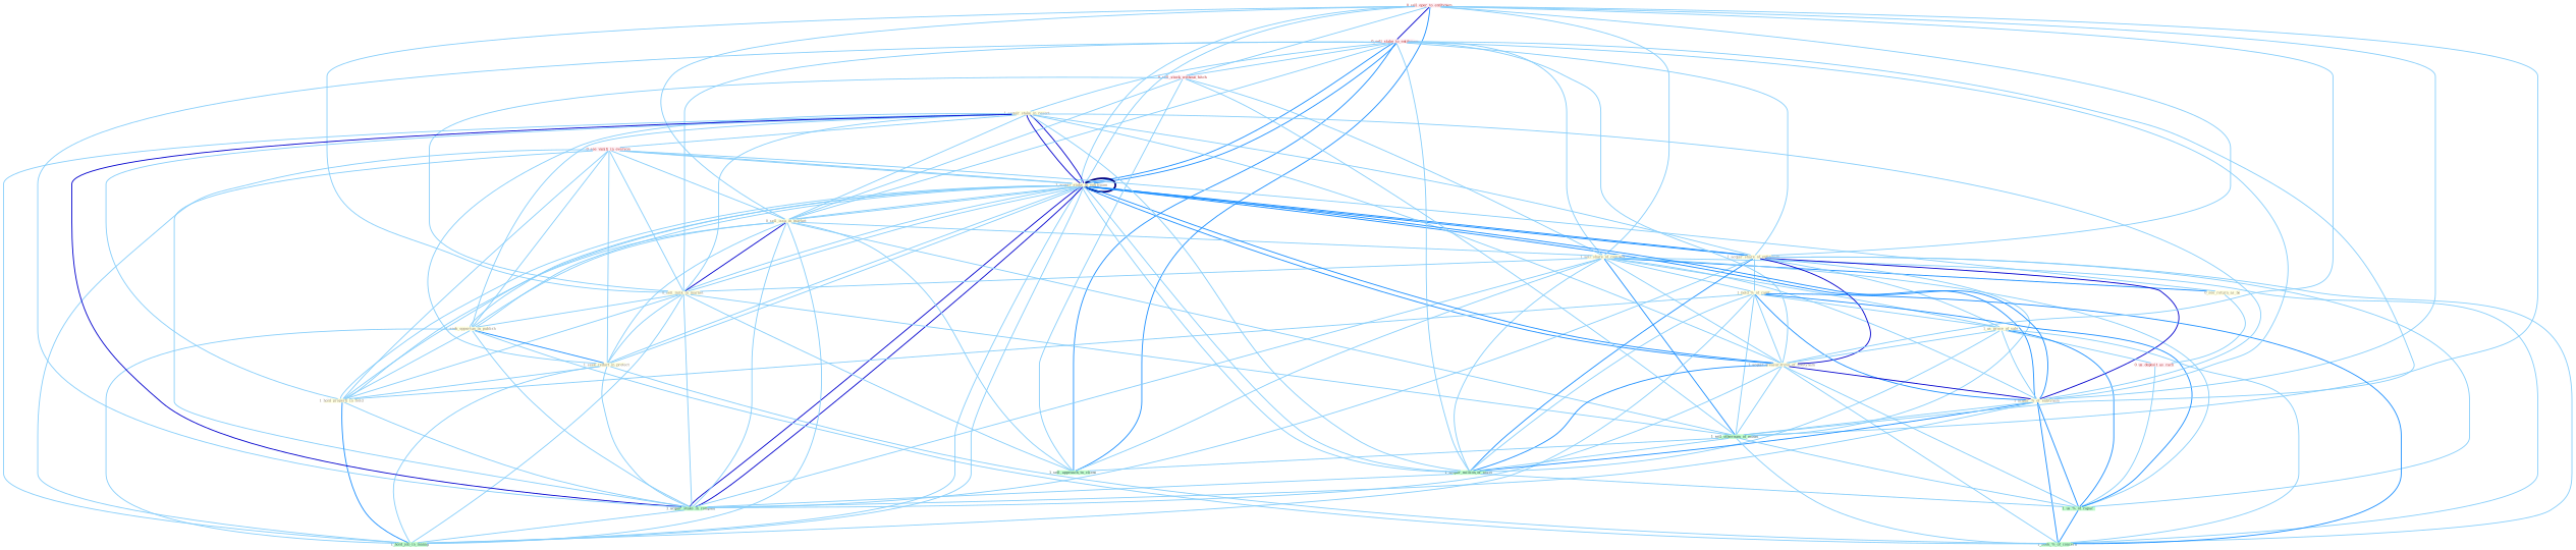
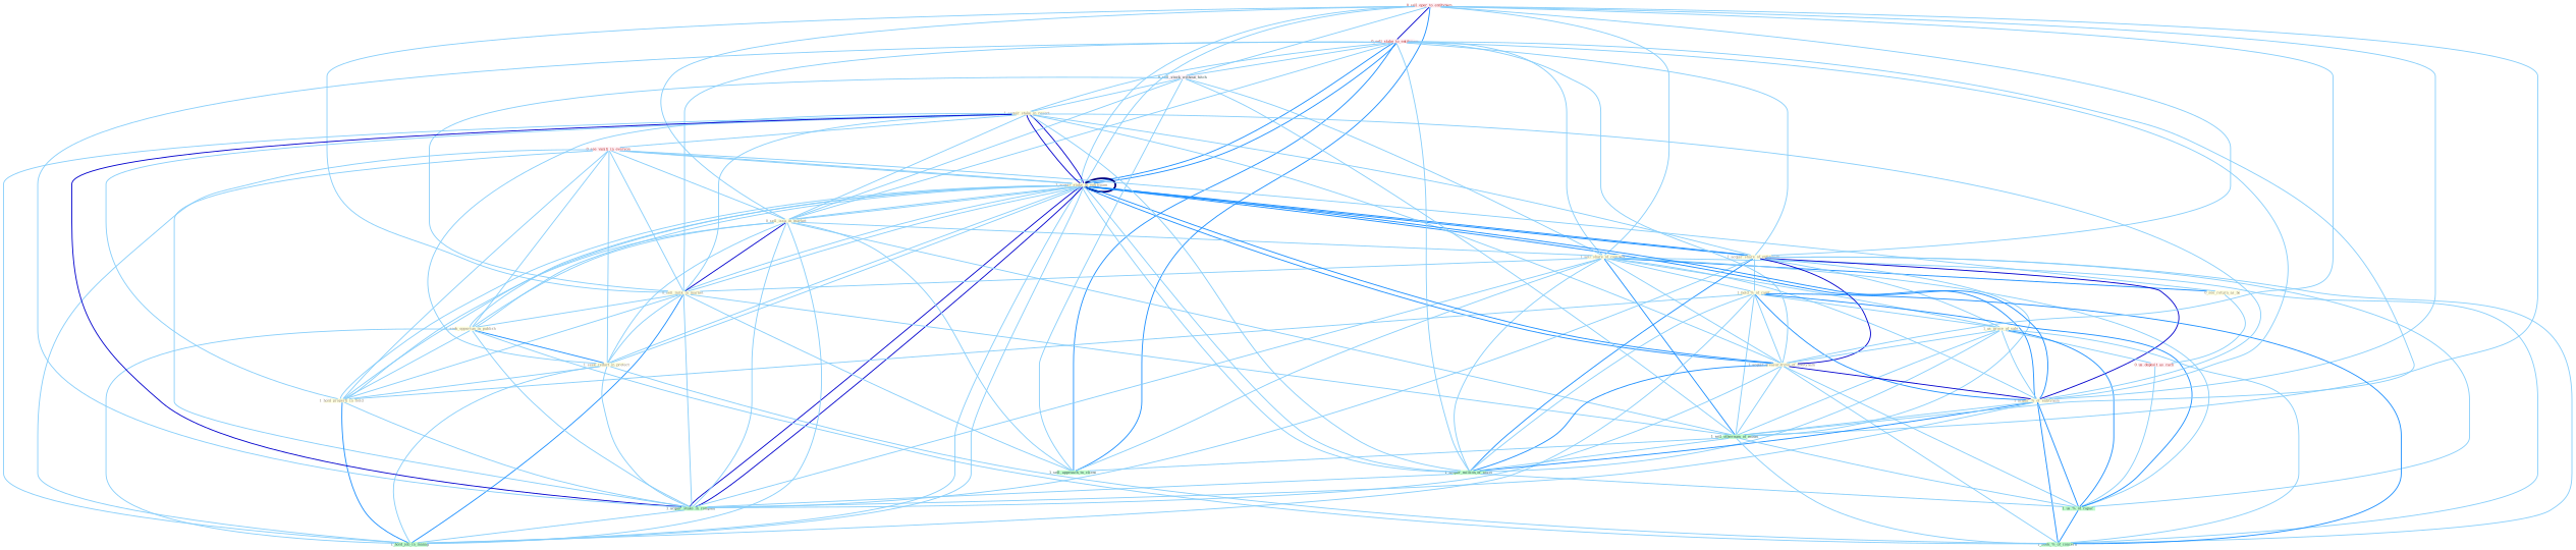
  graph {
    node [color="#ffffe0" fixedsize=true fontcolor="#8b7d6b" fontsize=4 shape=parallelogram style=filled]
    edge [color="#87cefa" w=1]
    "0_sell_oper_to_entitynam " [color="#fff0f5" fontcolor="#b22222" height=.06 width=.5]
    "0_see_vaniti_in_everyon " [color="#fff0f5" fontcolor="#b22222" height=.06 shape=box width=.5]
    "0_us_deposit_as_cach " [color="#fff0f5" fontcolor="#b22222" height=.06 shape=box width=.5]
    "0_sell_stake_to_entitynam " [color="#fff0f5" fontcolor="#b22222" height=.06 width=.5]
-   "0_sell_stock_without_hitch " [color="#fff0f5" fontcolor="#b22222" height=.06 width=.5]
+   "0_sell_stock_without_hitch " [color="#fff0f5" fontcolor="#2f4f4f" height=.06 width=.5]
    "1_acquir_stake_in_entitynam " [height=.06 width=.5]
    "0_sell_issu_in_market " [height=.06 width=.5]
    "1_sell_share_of_compani " [height=.06 width=.5]
    "0_sell_milk_in_market " [height=.06 shape=box width=.5]
    "1_acquir_share_of_entitynam " [height=.06 width=.5]
    "1_seek_opportun_in_publish " [height=.06 shape=box width=.5]
    "0_see_return_as_be " [height=.06 shape=box width=.5]
    "1_hold_%_of_capit " [height=.06 width=.5]
    "1_us_proce_of_sale " [height=.06 width=.5]
    "1_seek_reduct_in_protect " [height=.06 width=.5]
    "1_acquir_treasur-trove_of_entitynam " [height=.06 width=.5]
    "1_hold_properti_in_field " [height=.06 width=.5]
    "1_acquir_%_of_entitynam " [height=.06 width=.5]
    "1_acquir_stake_in_resort " [height=.06 width=.5]
    "1_hold_job_in_manag " [color="#BDFCC9" fontcolor="#2f4f4f" height=.06 shape=box width=.5]
    "1_acquir_million_of_asset " [color="#BDFCC9" fontcolor="#2f4f4f" height=.06 width=.5]
    "1_acquir_stake_in_compani " [color="#BDFCC9" fontcolor="#2f4f4f" height=.06 width=.5]
    "1_sell_othernum_of_model " [color="#BDFCC9" fontcolor="#2f4f4f" height=.06 width=.5]
    "1_sell_approach_to_client " [color="#BDFCC9" fontcolor="#2f4f4f" height=.06 shape=box width=.5]
    "1_us_%_of_capac " [color="#BDFCC9" fontcolor="#2f4f4f" height=.06 shape=box width=.5]
    "1_seek_%_of_concern " [color="#BDFCC9" fontcolor="#2f4f4f" height=.06 width=.5]
    subgraph sub_1 {
      "0_sell_oper_to_entitynam "
      "0_see_vaniti_in_everyon "
      "0_us_deposit_as_cach "
      "0_sell_stake_to_entitynam "
      "0_sell_stock_without_hitch "
    }
    subgraph sub_2 {
      "1_acquir_stake_in_entitynam "
      "0_sell_issu_in_market "
      "1_sell_share_of_compani "
      "0_sell_milk_in_market "
      "1_acquir_share_of_entitynam "
      "1_seek_opportun_in_publish "
      "0_see_return_as_be "
      "1_hold_%_of_capit "
      "1_us_proce_of_sale "
      "1_seek_reduct_in_protect "
      "1_acquir_treasur-trove_of_entitynam "
      "1_hold_properti_in_field "
      "1_acquir_%_of_entitynam "
      "1_acquir_stake_in_resort "
    }
    "0_sell_oper_to_entitynam " -- "0_sell_stake_to_entitynam " [color="#0000cd" w=3]
    "0_sell_oper_to_entitynam " -- "0_sell_stock_without_hitch "
    "0_sell_oper_to_entitynam " -- "1_acquir_stake_in_entitynam "
    "0_sell_oper_to_entitynam " -- "1_sell_othernum_of_model "
    "0_sell_oper_to_entitynam " -- "1_sell_approach_to_client " [color="#1e90ff" w=2]
    "0_see_vaniti_in_everyon " -- "1_acquir_stake_in_entitynam "
    "0_see_vaniti_in_everyon " -- "1_hold_job_in_manag "
    "0_see_vaniti_in_everyon " -- "1_acquir_stake_in_compani "
    "0_us_deposit_as_cach " -- "1_us_%_of_capac "
    "0_sell_stake_to_entitynam " -- "0_sell_stock_without_hitch "
    "0_sell_stake_to_entitynam " -- "1_sell_approach_to_client " [color="#1e90ff" w=2]
    "1_acquir_stake_in_entitynam " -- "0_sell_oper_to_entitynam "
    "1_acquir_stake_in_entitynam " -- "0_see_vaniti_in_everyon "
    "1_acquir_stake_in_entitynam " -- "0_sell_stake_to_entitynam " [color="#1e90ff" w=2]
    "1_acquir_stake_in_entitynam " -- "0_sell_stake_to_entitynam " [color="#1e90ff" w=2]
    "1_acquir_stake_in_entitynam " -- "1_acquir_stake_in_entitynam " [color="#000080" style=bold w=4]
    "1_acquir_stake_in_entitynam " -- "0_sell_issu_in_market "
    "1_acquir_stake_in_entitynam " -- "0_sell_milk_in_market "
    "1_acquir_stake_in_entitynam " -- "1_acquir_share_of_entitynam " [color="#1e90ff" w=2]
    "1_acquir_stake_in_entitynam " -- "1_seek_opportun_in_publish "
    "1_acquir_stake_in_entitynam " -- "1_seek_reduct_in_protect "
    "1_acquir_stake_in_entitynam " -- "1_acquir_treasur-trove_of_entitynam " [color="#1e90ff" w=2]
    "1_acquir_stake_in_entitynam " -- "1_hold_properti_in_field "
    "1_acquir_stake_in_entitynam " -- "1_acquir_%_of_entitynam " [color="#1e90ff" w=2]
    "1_acquir_stake_in_entitynam " -- "1_acquir_stake_in_resort " [color="#0000cd" w=3]
    "1_acquir_stake_in_entitynam " -- "1_hold_job_in_manag "
    "1_acquir_stake_in_entitynam " -- "1_hold_job_in_manag "
    "1_acquir_stake_in_entitynam " -- "1_acquir_million_of_asset "
    "1_acquir_stake_in_entitynam " -- "1_acquir_stake_in_compani " [color="#0000cd" w=3]
    "1_acquir_stake_in_entitynam " -- "1_acquir_stake_in_compani " [color="#0000cd" w=3]
    "0_sell_issu_in_market " -- "0_sell_oper_to_entitynam "
    "0_sell_issu_in_market " -- "0_see_vaniti_in_everyon "
    "0_sell_issu_in_market " -- "0_sell_stake_to_entitynam "
    "0_sell_issu_in_market " -- "0_sell_stock_without_hitch "
    "0_sell_issu_in_market " -- "1_acquir_stake_in_entitynam "
    "0_sell_issu_in_market " -- "1_sell_share_of_compani "
    "0_sell_issu_in_market " -- "0_sell_milk_in_market " [color="#0000cd" w=3]
    "0_sell_issu_in_market " -- "1_seek_opportun_in_publish "
    "0_sell_issu_in_market " -- "1_seek_reduct_in_protect "
    "0_sell_issu_in_market " -- "1_hold_properti_in_field "
    "0_sell_issu_in_market " -- "1_acquir_stake_in_resort "
    "0_sell_issu_in_market " -- "1_hold_job_in_manag "
    "0_sell_issu_in_market " -- "1_acquir_stake_in_compani "
    "0_sell_issu_in_market " -- "1_sell_othernum_of_model "
    "0_sell_issu_in_market " -- "1_sell_approach_to_client "
    "1_sell_share_of_compani " -- "0_sell_oper_to_entitynam "
    "1_sell_share_of_compani " -- "0_sell_stake_to_entitynam "
    "1_sell_share_of_compani " -- "0_sell_stock_without_hitch "
    "1_sell_share_of_compani " -- "0_sell_milk_in_market "
    "1_sell_share_of_compani " -- "0_see_return_as_be " [color="#1e90ff" w=2]
    "1_sell_share_of_compani " -- "1_hold_%_of_capit "
    "1_sell_share_of_compani " -- "1_us_proce_of_sale "
    "1_sell_share_of_compani " -- "1_acquir_treasur-trove_of_entitynam "
    "1_sell_share_of_compani " -- "1_acquir_%_of_entitynam "
    "1_sell_share_of_compani " -- "1_acquir_million_of_asset "
    "1_sell_share_of_compani " -- "1_acquir_stake_in_compani "
    "1_sell_share_of_compani " -- "1_sell_othernum_of_model " [color="#1e90ff" w=2]
    "1_sell_share_of_compani " -- "1_sell_approach_to_client "
    "1_sell_share_of_compani " -- "1_us_%_of_capac "
    "1_sell_share_of_compani " -- "1_seek_%_of_concern "
    "0_sell_milk_in_market " -- "0_sell_oper_to_entitynam "
    "0_sell_milk_in_market " -- "0_see_vaniti_in_everyon "
    "0_sell_milk_in_market " -- "0_sell_stake_to_entitynam "
    "0_sell_milk_in_market " -- "0_sell_stock_without_hitch "
    "0_sell_milk_in_market " -- "1_acquir_stake_in_entitynam "
    "0_sell_milk_in_market " -- "1_seek_opportun_in_publish "
    "0_sell_milk_in_market " -- "1_seek_reduct_in_protect "
    "0_sell_milk_in_market " -- "1_hold_properti_in_field "
    "0_sell_milk_in_market " -- "1_acquir_stake_in_resort "
-   "0_sell_milk_in_market " -- "1_hold_job_in_manag "
+   "0_sell_milk_in_market " -- "1_hold_job_in_manag " [color="#1e90ff"]
    "0_sell_milk_in_market " -- "1_acquir_stake_in_compani "
    "0_sell_milk_in_market " -- "1_sell_othernum_of_model "
    "0_sell_milk_in_market " -- "1_sell_approach_to_client "
    "1_acquir_share_of_entitynam " -- "0_sell_oper_to_entitynam "
    "1_acquir_share_of_entitynam " -- "0_sell_stake_to_entitynam "
    "1_acquir_share_of_entitynam " -- "1_acquir_stake_in_entitynam " [color="#1e90ff" w=2]
    "1_acquir_share_of_entitynam " -- "1_hold_%_of_capit "
    "1_acquir_share_of_entitynam " -- "1_us_proce_of_sale "
    "1_acquir_share_of_entitynam " -- "1_acquir_treasur-trove_of_entitynam " [color="#0000cd" w=3]
    "1_acquir_share_of_entitynam " -- "1_acquir_%_of_entitynam " [color="#0000cd" w=3]
    "1_acquir_share_of_entitynam " -- "1_acquir_stake_in_resort "
    "1_acquir_share_of_entitynam " -- "1_acquir_million_of_asset " [color="#1e90ff" w=2]
    "1_acquir_share_of_entitynam " -- "1_acquir_stake_in_compani "
    "1_acquir_share_of_entitynam " -- "1_sell_othernum_of_model "
    "1_acquir_share_of_entitynam " -- "1_us_%_of_capac "
    "1_acquir_share_of_entitynam " -- "1_seek_%_of_concern "
    "1_seek_opportun_in_publish " -- "0_see_vaniti_in_everyon "
    "1_seek_opportun_in_publish " -- "1_acquir_stake_in_entitynam "
    "1_seek_opportun_in_publish " -- "1_seek_reduct_in_protect " [color="#1e90ff" w=2]
    "1_seek_opportun_in_publish " -- "1_hold_properti_in_field "
-   "1_seek_opportun_in_publish " -- "1_acquir_stake_in_resort "
+   "0_sell_stock_without_hitch " -- "1_acquir_stake_in_resort "
    "1_seek_opportun_in_publish " -- "1_hold_job_in_manag "
    "1_seek_opportun_in_publish " -- "1_acquir_stake_in_compani "
    "1_seek_opportun_in_publish " -- "1_seek_%_of_concern "
    "0_see_return_as_be " -- "0_see_vaniti_in_everyon "
    "0_see_return_as_be " -- "0_us_deposit_as_cach "
    "1_hold_%_of_capit " -- "1_us_proce_of_sale "
    "1_hold_%_of_capit " -- "1_acquir_treasur-trove_of_entitynam "
    "1_hold_%_of_capit " -- "1_hold_properti_in_field "
    "1_hold_%_of_capit " -- "1_acquir_%_of_entitynam " [color="#1e90ff" w=2]
    "1_hold_%_of_capit " -- "1_hold_job_in_manag "
    "1_hold_%_of_capit " -- "1_acquir_million_of_asset "
    "1_hold_%_of_capit " -- "1_sell_othernum_of_model "
    "1_hold_%_of_capit " -- "1_us_%_of_capac " [color="#1e90ff" w=2]
    "1_hold_%_of_capit " -- "1_seek_%_of_concern " [color="#1e90ff" w=2]
    "1_us_proce_of_sale " -- "0_us_deposit_as_cach "
    "1_us_proce_of_sale " -- "1_acquir_treasur-trove_of_entitynam "
    "1_us_proce_of_sale " -- "1_acquir_%_of_entitynam "
    "1_us_proce_of_sale " -- "1_acquir_million_of_asset "
+   "1_us_proce_of_sale " -- "1_sell_othernum_of_model "
    "1_us_proce_of_sale " -- "1_us_%_of_capac " [color="#1e90ff" w=2]
    "1_us_proce_of_sale " -- "1_seek_%_of_concern "
    "1_seek_reduct_in_protect " -- "0_see_vaniti_in_everyon "
    "1_seek_reduct_in_protect " -- "1_acquir_stake_in_entitynam "
    "1_seek_reduct_in_protect " -- "1_hold_properti_in_field "
    "1_seek_reduct_in_protect " -- "1_acquir_stake_in_resort "
    "1_seek_reduct_in_protect " -- "1_hold_job_in_manag "
    "1_seek_reduct_in_protect " -- "1_acquir_stake_in_compani "
    "1_seek_reduct_in_protect " -- "1_seek_%_of_concern "
    "1_acquir_treasur-trove_of_entitynam " -- "0_sell_oper_to_entitynam "
    "1_acquir_treasur-trove_of_entitynam " -- "0_sell_stake_to_entitynam "
    "1_acquir_treasur-trove_of_entitynam " -- "1_acquir_stake_in_entitynam " [color="#1e90ff" w=2]
    "1_acquir_treasur-trove_of_entitynam " -- "1_acquir_%_of_entitynam " [color="#0000cd" w=3]
    "1_acquir_treasur-trove_of_entitynam " -- "1_acquir_stake_in_resort "
    "1_acquir_treasur-trove_of_entitynam " -- "1_acquir_million_of_asset " [color="#1e90ff" w=2]
    "1_acquir_treasur-trove_of_entitynam " -- "1_acquir_stake_in_compani "
    "1_acquir_treasur-trove_of_entitynam " -- "1_sell_othernum_of_model "
    "1_acquir_treasur-trove_of_entitynam " -- "1_us_%_of_capac "
    "1_acquir_treasur-trove_of_entitynam " -- "1_seek_%_of_concern "
    "1_hold_properti_in_field " -- "0_see_vaniti_in_everyon "
    "1_hold_properti_in_field " -- "1_acquir_stake_in_entitynam "
    "1_hold_properti_in_field " -- "1_acquir_stake_in_resort "
    "1_hold_properti_in_field " -- "1_hold_job_in_manag " [color="#1e90ff" w=2]
    "1_hold_properti_in_field " -- "1_acquir_stake_in_compani "
    "1_acquir_%_of_entitynam " -- "0_sell_oper_to_entitynam "
    "1_acquir_%_of_entitynam " -- "0_sell_stake_to_entitynam "
    "1_acquir_%_of_entitynam " -- "1_acquir_stake_in_entitynam " [color="#1e90ff" w=2]
    "1_acquir_%_of_entitynam " -- "1_acquir_stake_in_resort "
    "1_acquir_%_of_entitynam " -- "1_acquir_million_of_asset " [color="#1e90ff" w=2]
    "1_acquir_%_of_entitynam " -- "1_acquir_stake_in_compani "
    "1_acquir_%_of_entitynam " -- "1_sell_othernum_of_model "
    "1_acquir_%_of_entitynam " -- "1_us_%_of_capac " [color="#1e90ff" w=2]
    "1_acquir_%_of_entitynam " -- "1_seek_%_of_concern " [color="#1e90ff" w=2]
    "1_acquir_stake_in_resort " -- "0_see_vaniti_in_everyon "
    "1_acquir_stake_in_resort " -- "0_sell_stake_to_entitynam "
    "1_acquir_stake_in_resort " -- "1_acquir_stake_in_entitynam " [color="#0000cd" w=3]
    "1_acquir_stake_in_resort " -- "1_hold_job_in_manag "
    "1_acquir_stake_in_resort " -- "1_acquir_million_of_asset "
    "1_acquir_stake_in_resort " -- "1_acquir_stake_in_compani " [color="#0000cd" w=3]
    "1_acquir_million_of_asset " -- "0_sell_stake_to_entitynam "
    "1_acquir_million_of_asset " -- "1_acquir_stake_in_entitynam "
    "1_acquir_million_of_asset " -- "1_acquir_stake_in_compani "
    "1_acquir_million_of_asset " -- "1_us_%_of_capac "
    "1_acquir_stake_in_compani " -- "0_sell_stake_to_entitynam "
    "1_acquir_stake_in_compani " -- "1_hold_job_in_manag "
    "1_sell_othernum_of_model " -- "0_sell_stake_to_entitynam "
    "1_sell_othernum_of_model " -- "0_sell_stock_without_hitch "
    "1_sell_othernum_of_model " -- "1_acquir_million_of_asset "
    "1_sell_othernum_of_model " -- "1_sell_approach_to_client "
    "1_sell_othernum_of_model " -- "1_us_%_of_capac "
    "1_sell_othernum_of_model " -- "1_seek_%_of_concern "
    "1_sell_approach_to_client " -- "0_sell_stock_without_hitch "
    "1_us_%_of_capac " -- "1_seek_%_of_concern " [color="#1e90ff" w=2]
  }
